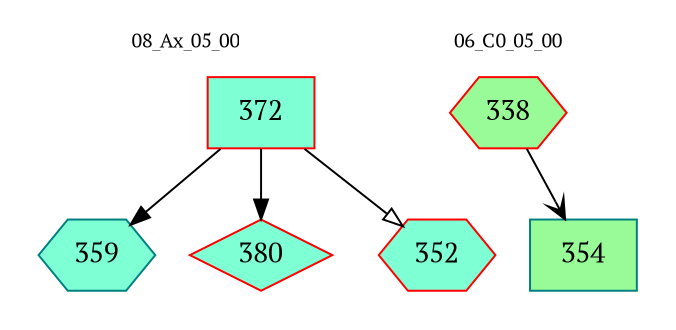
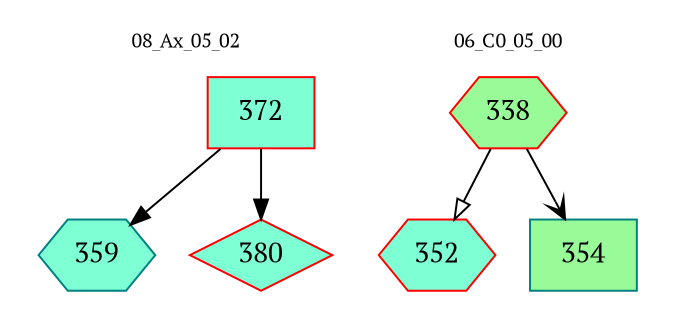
  digraph {
    fontname="PT Serif"
    node [color=red fillcolor=aquamarine fontname="PT Serif" shape=hexagon style=filled]
    edge [arrowhead=normal color=black fontname="PT Serif"]
    n1 [label=372 shape=box]
    n2 [color=teal label=359]
    n3 [label=380 shape=diamond]
    n4 [fillcolor=palegreen label=338]
    n5 [label=352]
    n6 [color=teal fillcolor=palegreen label=354 shape=box]
    subgraph cluster_1 {
      color=white
      fontsize=10
-     label="08_Ax_05_00"
+     label="08_Ax_05_02"
      n1
      n2
      n3
    }
    subgraph cluster_2 {
      color=white
      fontsize=10
      label="06_C0_05_00"
      n4
      n5
      n6
    }
    n1 -> n2
    n1 -> n3
-   n1 -> n5 [arrowhead=onormal]
+   n4 -> n5 [arrowhead=onormal]
    n4 -> n6 [arrowhead=vee]
  }
